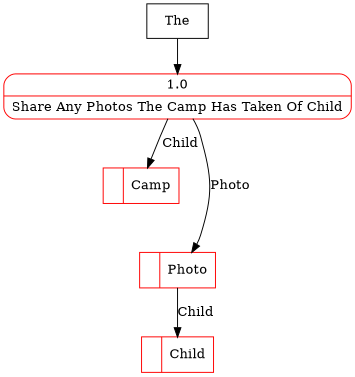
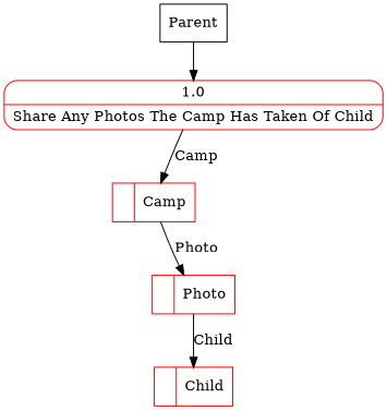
  digraph {
    node [color=red shape=record]
    n1 [label="<f0>  |<f1> Camp "]
    n2 [label="<f0>  |<f1> Child "]
    n3 [label="<f0>  |<f1> Photo "]
-   n4 [label=The shape=box color=""]
+   n4 [label=Parent shape=box color=""]
    n5 [label="{<f0> 1.0|<f1> Share Any Photos The Camp Has Taken Of Child }" shape=Mrecord]
    n3 -> n2 [label=Child]
    n4 -> n5
-   n5 -> n1 [label=Child]
-   n5 -> n3 [label=Photo]
+   n5 -> n1 [label=Camp]
+   n1 -> n3 [label=Photo]
  }
